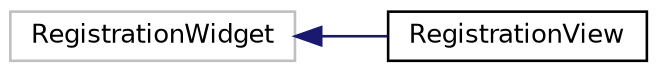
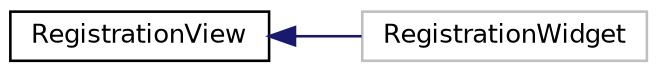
  digraph {
    rankdir=LR
    node [fillcolor=white fontname=Helvetica fontsize=10 shape=record style=filled]
    n1 [color=grey75 height=0.2 label=RegistrationWidget width=0.4]
    n2 [color=black height=0.2 label=RegistrationView width=0.4]
-   n1 -> n2 [color=midnightblue dir=back fontname=Helvetica fontsize=10 labelfontname=Helvetica labelfontsize=10 style=solid]
+   n2 -> n1 [color=midnightblue dir=back fontname=Helvetica fontsize=10 labelfontname=Helvetica labelfontsize=10 style=solid]
  }
